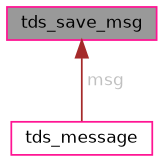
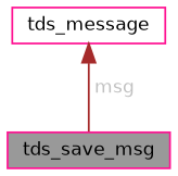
  digraph {
    node [color=deeppink fontname=Helvetica fontsize=10 shape=box style=filled]
    n1 [fillcolor=grey60 fontcolor=black height=0.2 label=tds_save_msg width=0.4]
    n2 [fillcolor=white height=0.2 label=tds_message width=0.4]
-   n1 -> n2 [color=brown dir=back fontcolor=grey fontname=Helvetica fontsize=10 label=" msg" labelfontname=Helvetica labelfontsize=10 style=solid]
+   n2 -> n1 [color=brown dir=back fontcolor=grey fontname=Helvetica fontsize=10 label=" msg" labelfontname=Helvetica labelfontsize=10 style=solid]
  }
